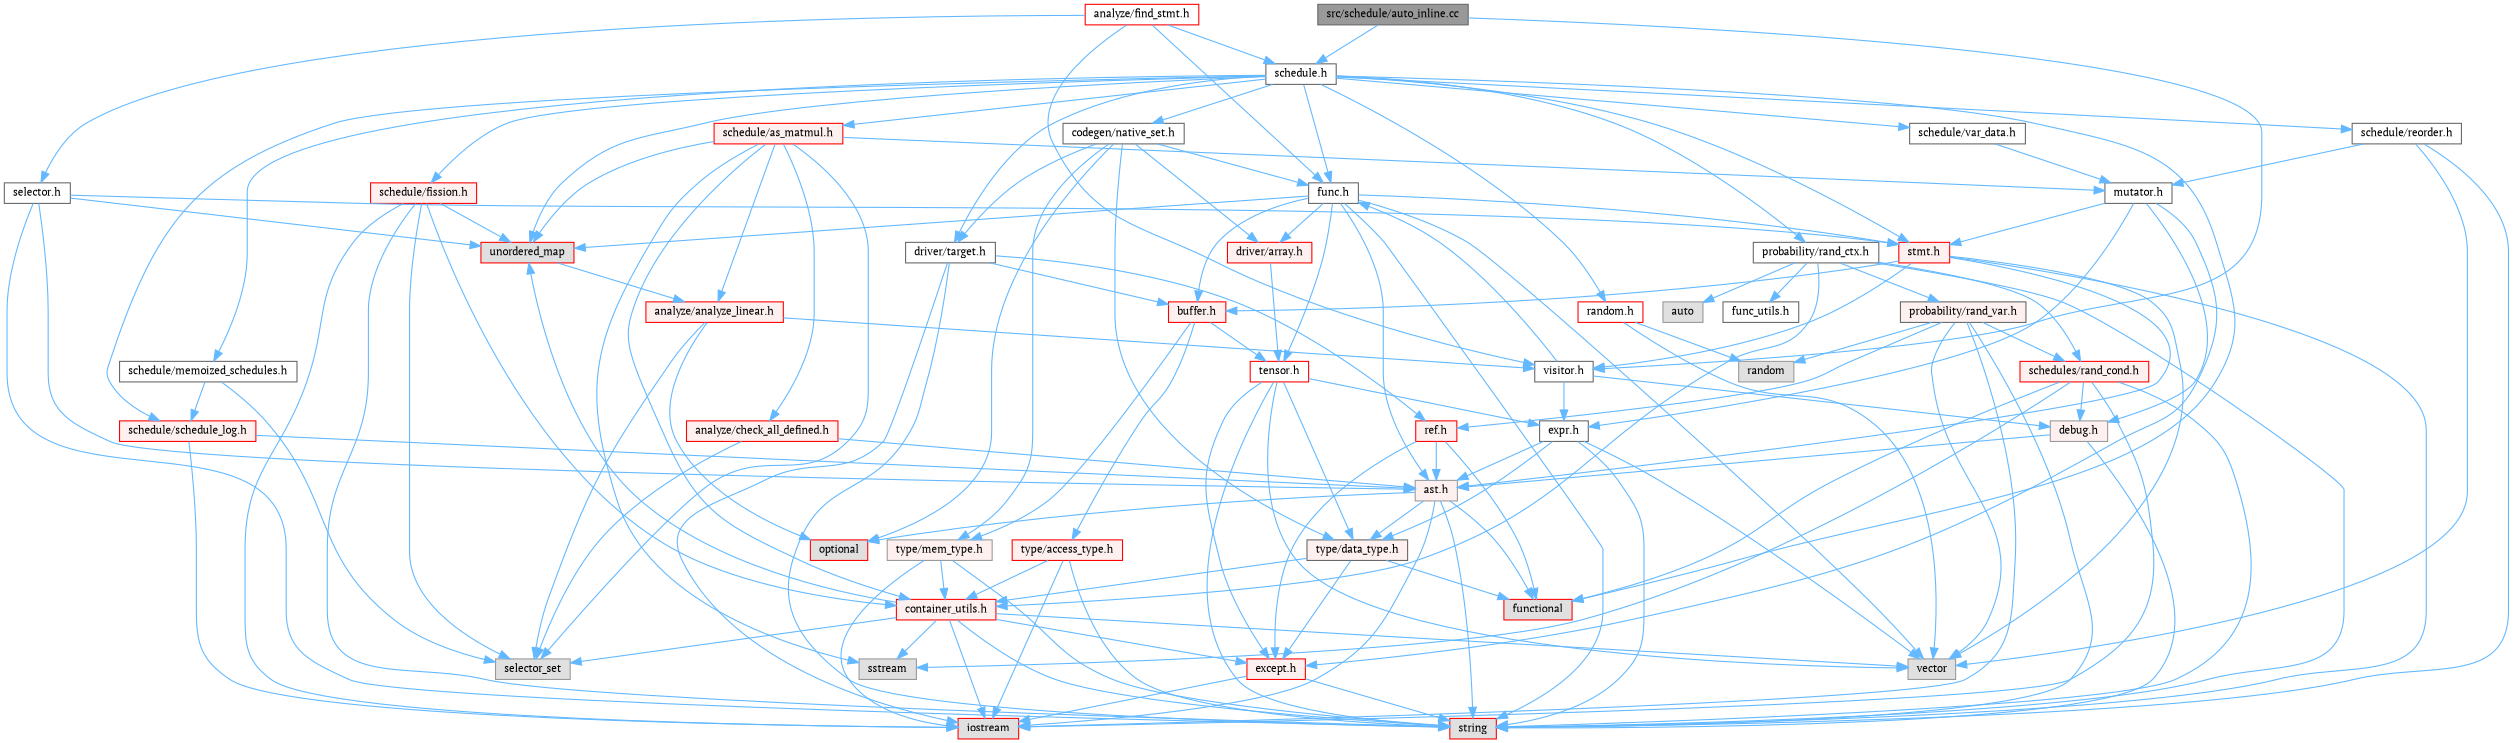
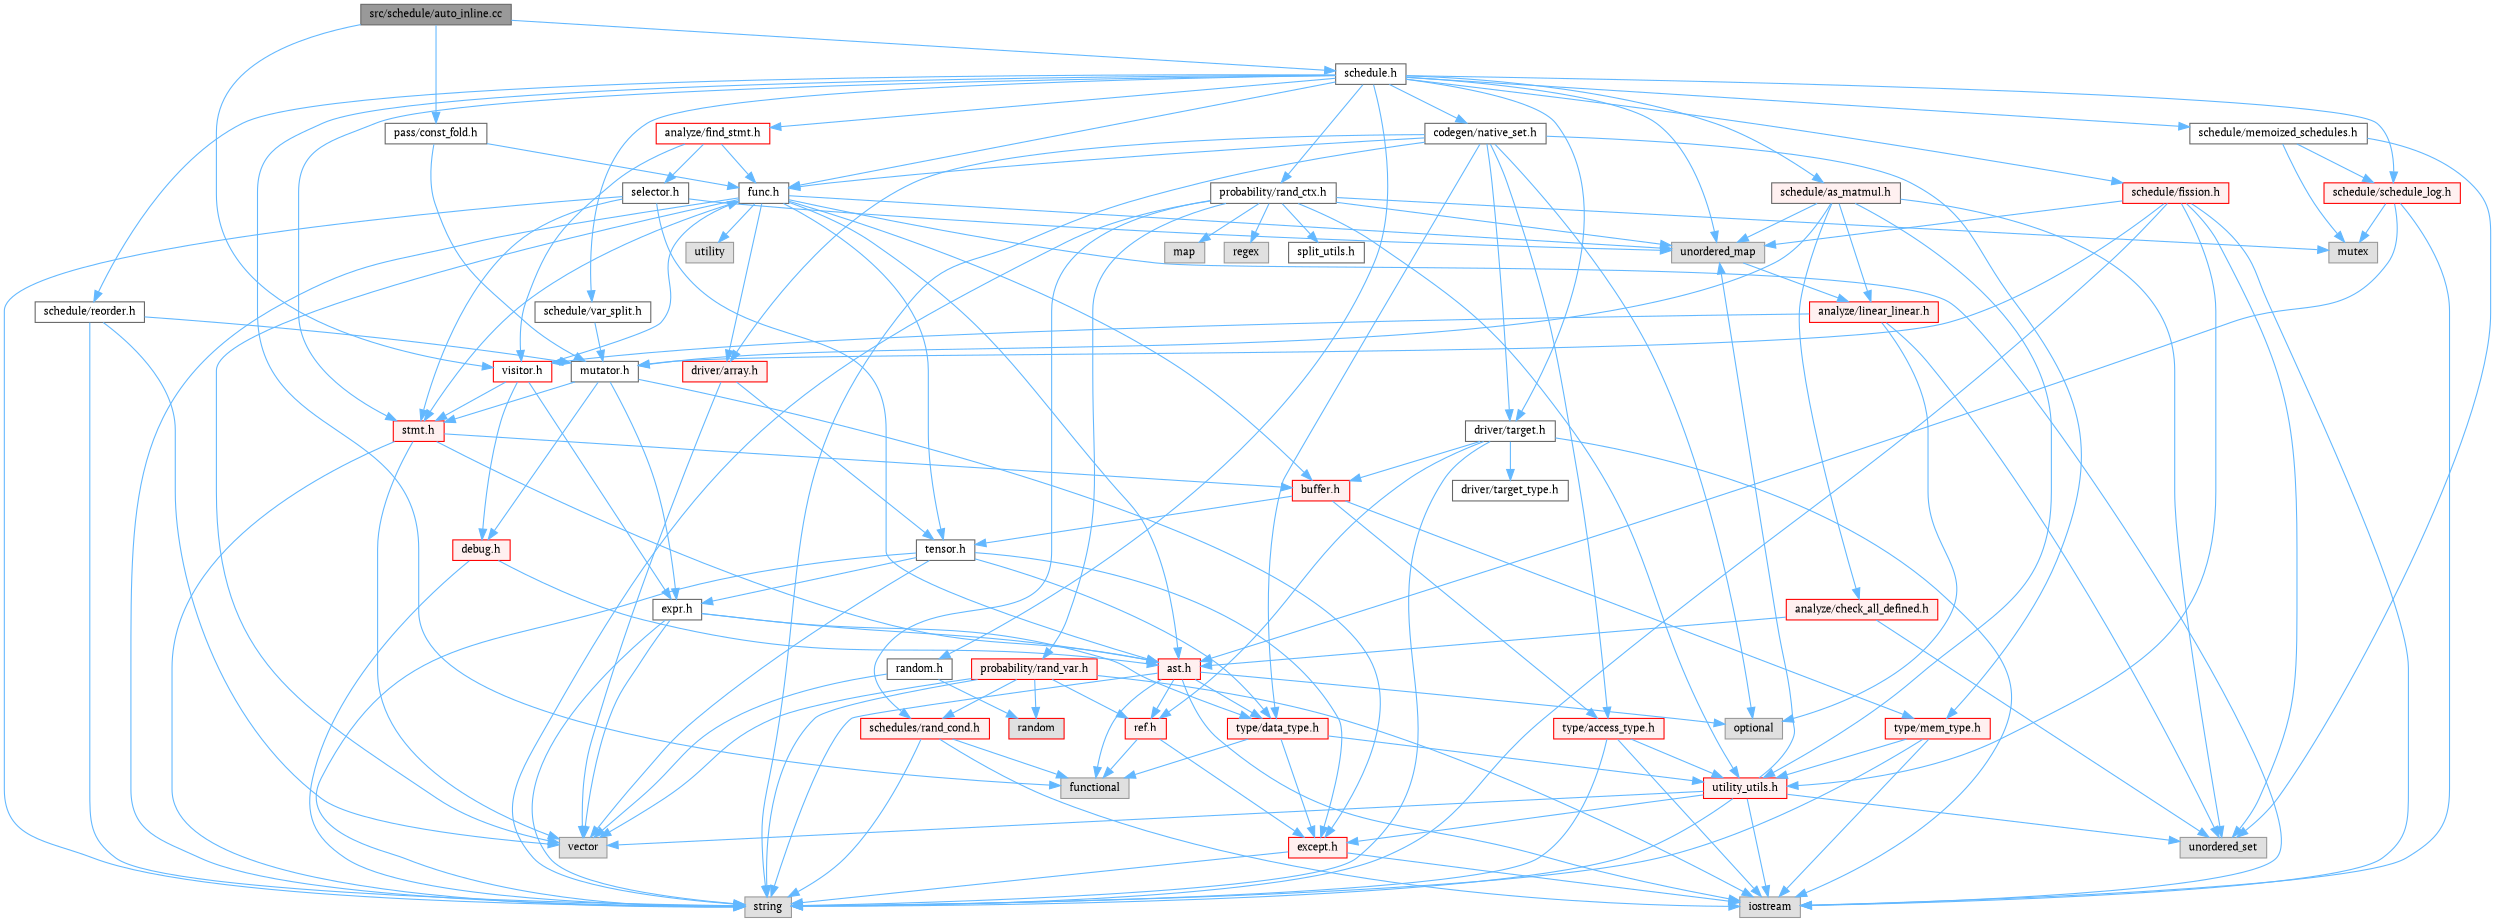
  digraph {
    fontname="PT Serif"
    node [color=red fillcolor=white fontname="PT Serif" fontsize=10 shape=box style=filled]
    edge [color=steelblue1 fontname="PT Serif" fontsize=10 labelfontname=Helvetica labelfontsize=10 style=solid]
    n1 [color=gray40 fillcolor=grey60 fontcolor=black height=0.2 label="src/schedule/auto_inline.cc" width=0.4]
+   n2 [color=grey40 height=0.2 label="pass/const_fold.h" width=0.4]
    n3 [color=grey40 height=0.2 label="schedule.h" width=0.4]
-   n4 [color=grey40 height=0.2 label="visitor.h" width=0.4]
+   n4 [height=0.2 label="visitor.h" width=0.4]
    n5 [color=grey40 height=0.2 label="func.h" width=0.4]
    n6 [color=grey40 height=0.2 label="mutator.h" width=0.4]
-   n7 [fillcolor="#E0E0E0" height=0.2 label=unordered_map width=0.4]
+   n7 [color=grey60 fillcolor="#E0E0E0" height=0.2 label=unordered_map width=0.4]
    n8 [fillcolor="#FFF0F0" height=0.2 label="stmt.h" width=0.4]
-   n9 [fillcolor="#E0E0E0" height=0.2 label=functional width=0.4]
+   n9 [color=grey60 fillcolor="#E0E0E0" height=0.2 label=functional width=0.4]
    n10 [height=0.2 label="analyze/find_stmt.h" width=0.4]
    n11 [color=grey40 height=0.2 label="codegen/native_set.h" width=0.4]
    n12 [color=grey40 height=0.2 label="driver/target.h" width=0.4]
    n13 [color=grey40 height=0.2 label="probability/rand_ctx.h" width=0.4]
-   n14 [height=0.2 label="random.h" width=0.4]
-   n15 [fillcolor="#FFF0F0" height=0.2 label="schedule/as_matmul.h" width=0.4]
+   n14 [color=grey40 height=0.2 label="random.h" width=0.4]
+   n15 [color=grey40 fillcolor="#FFF0F0" height=0.2 label="schedule/as_matmul.h" width=0.4]
    n16 [fillcolor="#FFF0F0" height=0.2 label="schedule/fission.h" width=0.4]
    n17 [color=grey40 height=0.2 label="schedule/memoized_schedules.h" width=0.4]
    n18 [fillcolor="#FFF0F0" height=0.2 label="schedule/schedule_log.h" width=0.4]
    n19 [color=grey40 height=0.2 label="schedule/reorder.h" width=0.4]
-   n20 [color=grey40 height=0.2 label="schedule/var_data.h" width=0.4]
+   n20 [color=grey40 height=0.2 label="schedule/var_split.h" width=0.4]
    n21 [color=grey40 height=0.2 label="expr.h" width=0.4]
-   n22 [color=grey60 fillcolor="#FFF0F0" height=0.2 label="debug.h" width=0.4]
-   n23 [fillcolor="#E0E0E0" height=0.2 label=iostream width=0.4]
-   n24 [fillcolor="#E0E0E0" height=0.2 label=string width=0.4]
+   n22 [fillcolor="#FFF0F0" height=0.2 label="debug.h" width=0.4]
+   n23 [color=grey60 fillcolor="#E0E0E0" height=0.2 label=iostream width=0.4]
+   n24 [color=grey60 fillcolor="#E0E0E0" height=0.2 label=string width=0.4]
+   n25 [color=grey60 fillcolor="#E0E0E0" height=0.2 label=utility width=0.4]
    n26 [color=grey60 fillcolor="#E0E0E0" height=0.2 label=vector width=0.4]
-   n27 [color=grey60 fillcolor="#FFF0F0" height=0.2 label="ast.h" width=0.4]
+   n27 [fillcolor="#FFF0F0" height=0.2 label="ast.h" width=0.4]
    n28 [fillcolor="#FFF0F0" height=0.2 label="buffer.h" width=0.4]
-   n29 [height=0.2 label="tensor.h" width=0.4]
+   n29 [color=grey40 height=0.2 label="tensor.h" width=0.4]
    n30 [fillcolor="#FFF0F0" height=0.2 label="driver/array.h" width=0.4]
    n31 [fillcolor="#FFF0F0" height=0.2 label="except.h" width=0.4]
-   n32 [fillcolor="#FFF0F0" height=0.2 label="analyze/analyze_linear.h" width=0.4]
-   n33 [fillcolor="#E0E0E0" height=0.2 label=optional width=0.4]
+   n32 [fillcolor="#FFF0F0" height=0.2 label="analyze/linear_linear.h" width=0.4]
+   n33 [color=grey60 fillcolor="#E0E0E0" height=0.2 label=optional width=0.4]
    n34 [fillcolor="#FFF0F0" height=0.2 label="ref.h" width=0.4]
-   n35 [color=grey40 fillcolor="#FFF0F0" height=0.2 label="type/data_type.h" width=0.4]
+   n35 [fillcolor="#FFF0F0" height=0.2 label="type/data_type.h" width=0.4]
    n36 [fillcolor="#FFF0F0" height=0.2 label="type/access_type.h" width=0.4]
-   n37 [color=grey60 fillcolor="#FFF0F0" height=0.2 label="type/mem_type.h" width=0.4]
-   n38 [fillcolor="#FFF0F0" height=0.2 label="container_utils.h" width=0.4]
-   n39 [color=grey60 fillcolor="#E0E0E0" height=0.2 label=sstream width=0.4]
-   n40 [color=grey60 fillcolor="#E0E0E0" height=0.2 label=selector_set width=0.4]
+   n37 [fillcolor="#FFF0F0" height=0.2 label="type/mem_type.h" width=0.4]
+   n38 [fillcolor="#FFF0F0" height=0.2 label="utility_utils.h" width=0.4]
+   n40 [color=grey60 fillcolor="#E0E0E0" height=0.2 label=unordered_set width=0.4]
    n41 [color=grey40 height=0.2 label="selector.h" width=0.4]
-   n43 [color=grey60 fillcolor="#E0E0E0" height=0.2 label=auto width=0.4]
-   n46 [color=grey40 height=0.2 label="func_utils.h" width=0.4]
+   n42 [color=grey40 height=0.2 label="driver/target_type.h" width=0.4]
+   n43 [color=grey60 fillcolor="#E0E0E0" height=0.2 label=map width=0.4]
+   n44 [color=grey60 fillcolor="#E0E0E0" height=0.2 label=mutex width=0.4]
+   n45 [color=grey60 fillcolor="#E0E0E0" height=0.2 label=regex width=0.4]
+   n46 [color=grey40 height=0.2 label="split_utils.h" width=0.4]
    n47 [fillcolor="#FFF0F0" height=0.2 label="schedules/rand_cond.h" width=0.4]
-   n48 [color=grey40 fillcolor="#FFF0F0" height=0.2 label="probability/rand_var.h" width=0.4]
-   n49 [color=grey60 fillcolor="#E0E0E0" height=0.2 label=random width=0.4]
+   n48 [fillcolor="#FFF0F0" height=0.2 label="probability/rand_var.h" width=0.4]
+   n49 [fillcolor="#E0E0E0" height=0.2 label=random width=0.4]
    n50 [fillcolor="#FFF0F0" height=0.2 label="analyze/check_all_defined.h" width=0.4]
+   n1 -> n2
    n1 -> n3
    n1 -> n4
+   n2 -> n5
+   n2 -> n6
    n3 -> n5
    n3 -> n7
    n3 -> n8
    n3 -> n9
-   n10 -> n3
+   n3 -> n10
    n3 -> n11
    n3 -> n12
    n3 -> n13
    n3 -> n14
    n3 -> n15
    n3 -> n16
    n3 -> n17
    n3 -> n18
    n3 -> n19
    n3 -> n20
    n4 -> n5
-   n8 -> n4
+   n4 -> n8
    n4 -> n21
    n4 -> n22
    n5 -> n7
    n5 -> n8
+   n5 -> n23
    n5 -> n24
+   n5 -> n25
    n5 -> n26
    n5 -> n27
    n5 -> n28
    n5 -> n29
    n5 -> n30
    n6 -> n8
    n6 -> n21
    n6 -> n22
    n6 -> n31
    n7 -> n32
    n8 -> n24
    n8 -> n26
    n8 -> n27
    n8 -> n28
    n10 -> n4
    n10 -> n5
    n10 -> n41
    n11 -> n5
    n11 -> n12
+   n11 -> n24
    n11 -> n30
    n11 -> n33
    n11 -> n35
+   n11 -> n36
    n11 -> n37
    n12 -> n23
    n12 -> n24
    n12 -> n28
    n12 -> n34
+   n12 -> n42
+   n13 -> n7
    n13 -> n24
    n13 -> n38
    n13 -> n43
+   n13 -> n44
+   n13 -> n45
    n13 -> n46
    n13 -> n47
    n13 -> n48
    n14 -> n26
    n14 -> n49
    n15 -> n6
    n15 -> n7
    n15 -> n32
    n15 -> n38
-   n15 -> n39
    n15 -> n40
    n15 -> n50
+   n16 -> n6
    n16 -> n7
    n16 -> n23
    n16 -> n24
    n16 -> n38
    n16 -> n40
    n17 -> n18
    n17 -> n40
+   n17 -> n44
    n18 -> n23
    n18 -> n27
+   n18 -> n44
    n19 -> n6
    n19 -> n24
    n19 -> n26
    n20 -> n6
    n21 -> n24
    n21 -> n26
    n21 -> n27
    n21 -> n35
    n22 -> n24
    n22 -> n27
    n27 -> n9
    n27 -> n23
    n27 -> n24
    n27 -> n33
-   n34 -> n27
+   n27 -> n34
    n27 -> n35
    n28 -> n29
    n28 -> n36
    n28 -> n37
    n29 -> n21
    n29 -> n24
    n29 -> n26
    n29 -> n31
    n29 -> n35
+   n30 -> n26
    n30 -> n29
    n31 -> n23
    n31 -> n24
    n32 -> n4
    n32 -> n33
    n32 -> n40
    n34 -> n9
    n34 -> n31
    n35 -> n9
    n35 -> n31
    n35 -> n38
    n36 -> n23
    n36 -> n24
    n36 -> n38
    n37 -> n23
    n37 -> n24
    n37 -> n38
    n38 -> n7
    n38 -> n23
    n38 -> n24
    n38 -> n26
    n38 -> n31
-   n38 -> n39
    n38 -> n40
    n41 -> n7
    n41 -> n8
    n41 -> n24
    n41 -> n27
    n47 -> n9
-   n47 -> n22
    n47 -> n23
    n47 -> n24
-   n47 -> n39
    n48 -> n23
    n48 -> n24
    n48 -> n26
    n48 -> n34
    n48 -> n47
    n48 -> n49
    n50 -> n27
    n50 -> n40
  }
